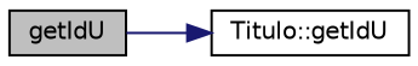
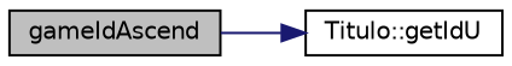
  digraph {
    rankdir=LR
    node [color=black fontname=Helvetica fontsize=10 shape=record style=filled]
-   n1 [fillcolor=grey75 fontcolor=black height=0.2 label=getIdU width=0.4]
+   n1 [fillcolor=grey75 fontcolor=black height=0.2 label=gameIdAscend width=0.4]
    n2 [fillcolor=white height=0.2 label="Titulo::getIdU" width=0.4]
    n1 -> n2 [color=midnightblue fontname=Helvetica fontsize=10 labelfontname=Helvetica labelfontsize=10 style=solid]
  }
